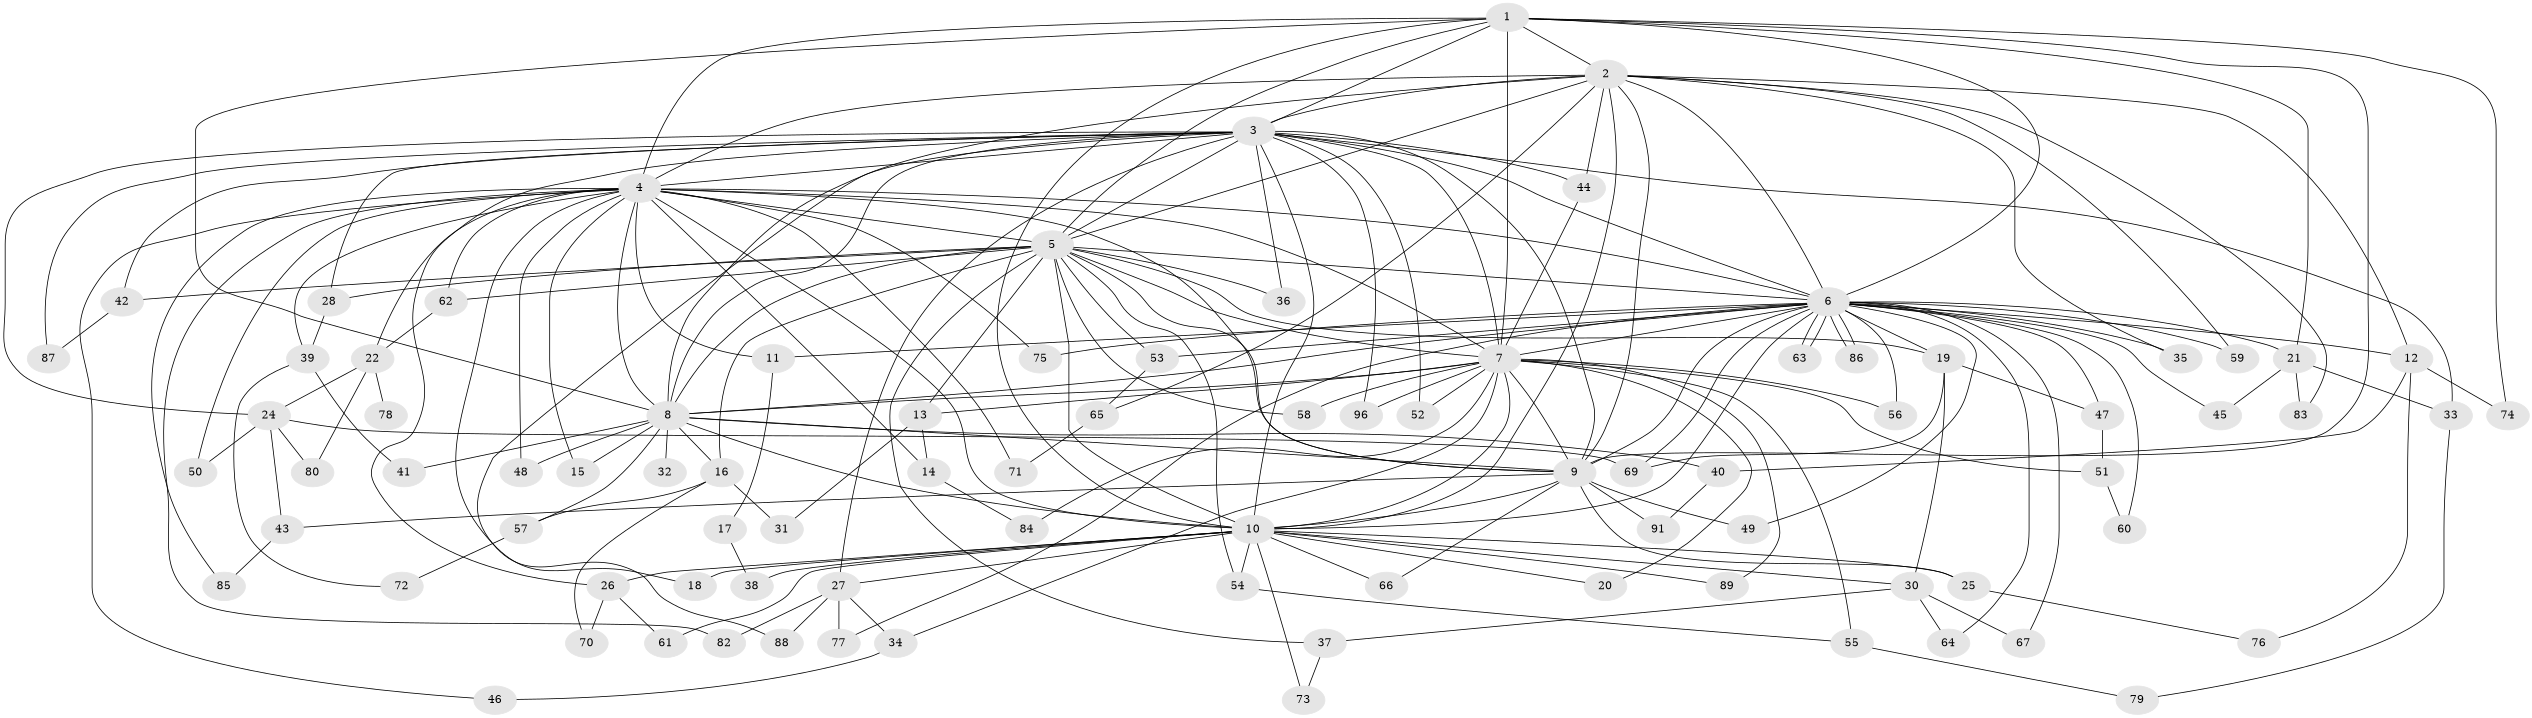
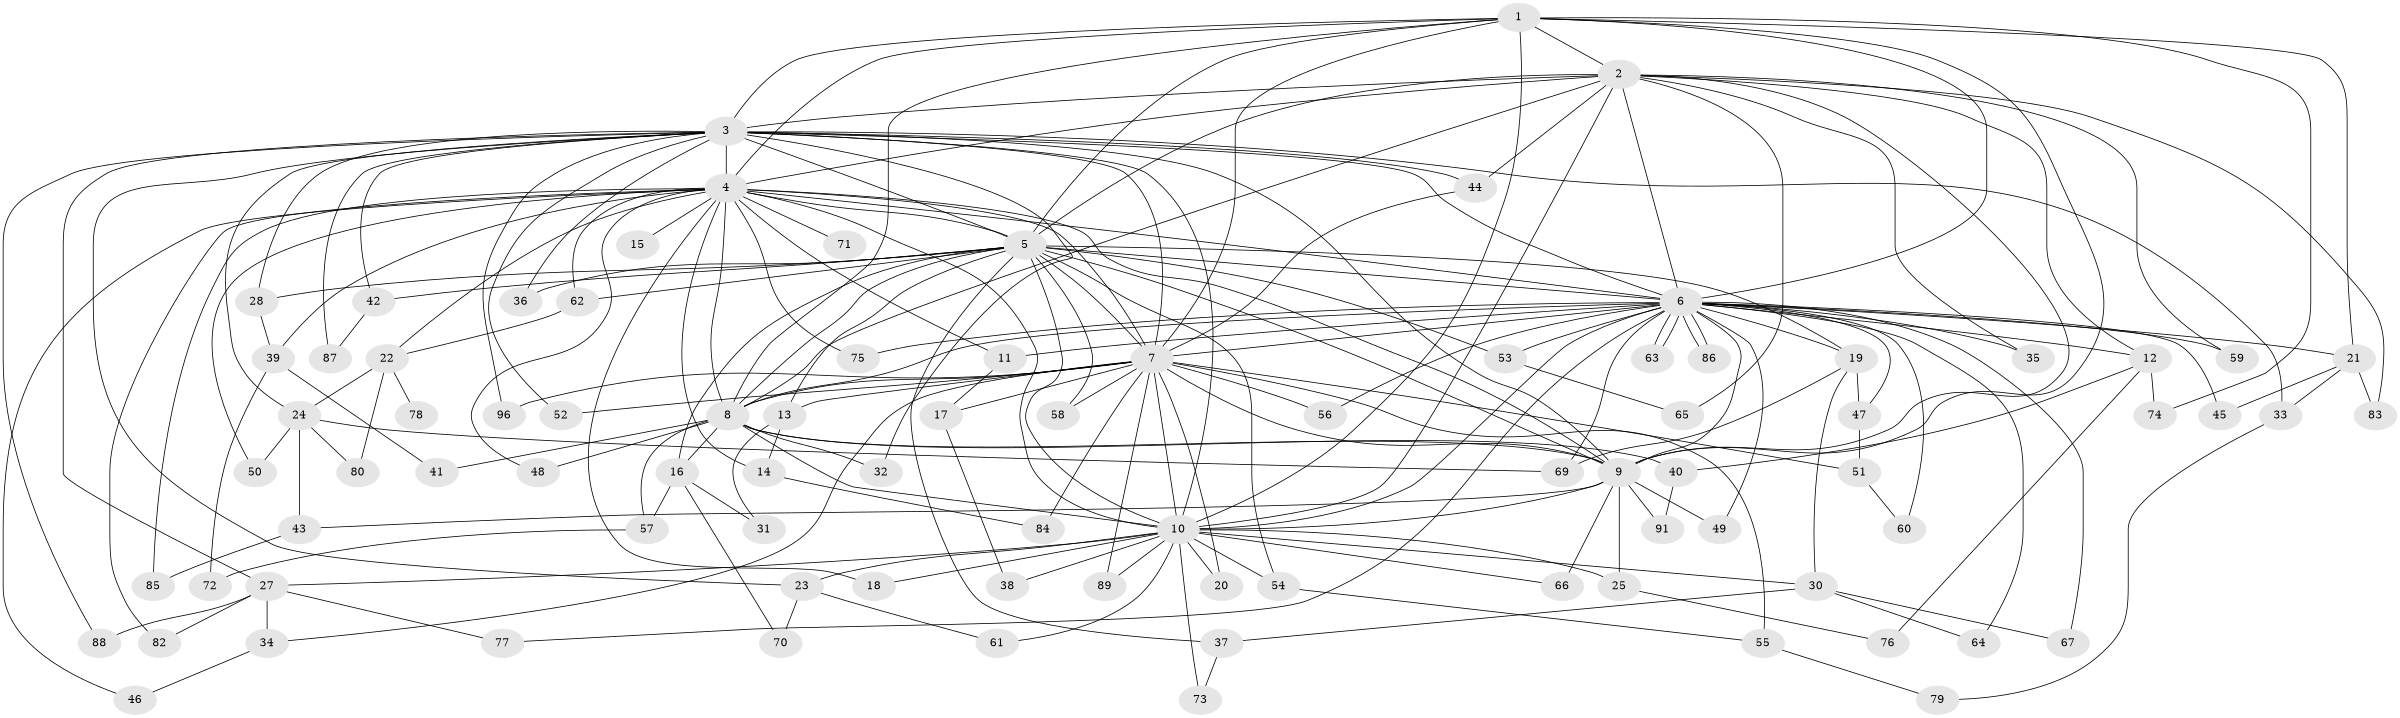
  graph {
    node [color=gray90 style=filled]
    1
    2
    3
    4
    5
    6
    7
    8
    9
    10
    21
    74
    12
    35
    44
    59
    65
    83
-   23 [label=26]
+   23
    24
    n21 [label=96]
    27
    28
    33
    36
    42
    52
    87
    88
    22
    85
    11
    14
    15
    18
    39
    46
    48
    50
    62
    71
    75
    82
    13
    16
    19
    37
    53
    54
    58
    45
    47
    49
    56
    60
    63
    64
    67
    77
    86
    69
    17
    20
    n64 [label=89]
    34
    51
    55
    84
    32
    40
    41
    57
    25
    43
    66
    n76 [label=91]
    30
    38
    61
    73
    76
    78
    80
    70
    79
    72
    31
    1 -- 2
    1 -- 3
    1 -- 4
    1 -- 5
    1 -- 6
    1 -- 7
    1 -- 8
    1 -- 9
    1 -- 10
    1 -- 21
    1 -- 74
    2 -- 3
    2 -- 4
    2 -- 5
    2 -- 6
    2 -- 8
    2 -- 9
    2 -- 10
    2 -- 12
    2 -- 35
    2 -- 44
    2 -- 59
    2 -- 65
    2 -- 83
    3 -- 4
    3 -- 5
    3 -- 6
    3 -- 7
-   3 -- 8
+   3 -- 32
    3 -- 9
    3 -- 10
    3 -- 44
    3 -- 23
    3 -- 24
    3 -- n21
    3 -- 27
    3 -- 28
    3 -- 33
    3 -- 36
    3 -- 42
    3 -- 52
    3 -- 87
    3 -- 88
    4 -- 5
    4 -- 6
    4 -- 7
    4 -- 8
    4 -- 9
    4 -- 10
    4 -- 22
    4 -- 85
    4 -- 11
    4 -- 14
    4 -- 15
    4 -- 18
    4 -- 39
    4 -- 46
    4 -- 48
    4 -- 50
    4 -- 62
    4 -- 71
    4 -- 75
    4 -- 82
    5 -- 6
    5 -- 7
    5 -- 8
    5 -- 9
    5 -- 10
    5 -- 28
    5 -- 36
    5 -- 42
    5 -- 62
    5 -- 13
    5 -- 16
    5 -- 19
    5 -- 37
    5 -- 53
    5 -- 54
    5 -- 58
    6 -- 7
    6 -- 8
    6 -- 9
    6 -- 10
    6 -- 21
    6 -- 12
    6 -- 35
    6 -- 59
    6 -- 11
    6 -- 75
    6 -- 19
    6 -- 53
    6 -- 45
    6 -- 47
    6 -- 49
    6 -- 56
    6 -- 60
    6 -- 63
    6 -- 63
    6 -- 64
    6 -- 67
    6 -- 77
    6 -- 86
    6 -- 86
    6 -- 69
    7 -- 8
    7 -- 9
    7 -- 10
    7 -- n21
    7 -- 52
    7 -- 13
    7 -- 58
    7 -- 56
+   7 -- 17
    7 -- 20
    7 -- n64
    7 -- 34
    7 -- 51
    7 -- 55
    7 -- 84
    8 -- 9
    8 -- 10
-   8 -- 15
    8 -- 48
    8 -- 16
    8 -- 32
    8 -- 40
    8 -- 41
    8 -- 57
    9 -- 10
    9 -- 49
    9 -- 25
    9 -- 43
    9 -- 66
    9 -- n76
    10 -- 23
    10 -- 27
    10 -- 18
    10 -- 54
    10 -- 20
    10 -- n64
    10 -- 25
    10 -- 66
    10 -- 30
    10 -- 38
    10 -- 61
    10 -- 73
    21 -- 83
    21 -- 33
    21 -- 45
    12 -- 74
    12 -- 40
    12 -- 76
    44 -- 7
-   65 -- 71
    23 -- 61
    23 -- 70
    24 -- 50
    24 -- 69
    24 -- 43
    24 -- 80
    27 -- 88
    27 -- 82
    27 -- 77
    27 -- 34
    28 -- 39
    33 -- 79
    42 -- 87
    22 -- 24
    22 -- 78
    22 -- 80
    11 -- 17
    14 -- 84
    39 -- 41
    39 -- 72
    62 -- 22
    13 -- 14
    13 -- 31
    16 -- 57
    16 -- 70
    16 -- 31
    19 -- 47
    19 -- 69
    19 -- 30
    37 -- 73
    53 -- 65
    54 -- 55
    47 -- 51
    17 -- 38
    34 -- 46
    51 -- 60
    55 -- 79
    40 -- n76
    57 -- 72
    25 -- 76
    43 -- 85
    30 -- 37
    30 -- 64
    30 -- 67
  }
